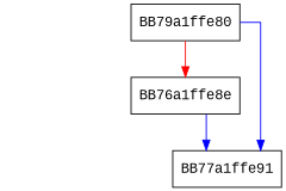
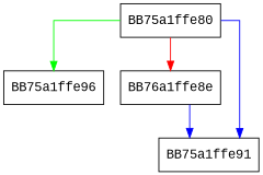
  digraph {
    fontname="Liberation Mono"
    splines=ortho
    node [fontname="Liberation Mono" shape=box]
    edge [color=blue fontname="Liberation Mono"]
-   BB75a1ffe80 [label=BB79a1ffe80]
+   BB75a1ffe80
+   BB75a1ffe96
    n3 [label=BB76a1ffe8e]
-   BB75a1ffe91 [label=BB77a1ffe91]
+   BB75a1ffe91
+   BB75a1ffe80 -> BB75a1ffe96 [color=green]
    BB75a1ffe80 -> n3 [color=red]
    BB75a1ffe80 -> BB75a1ffe91
    n3 -> BB75a1ffe91
  }
